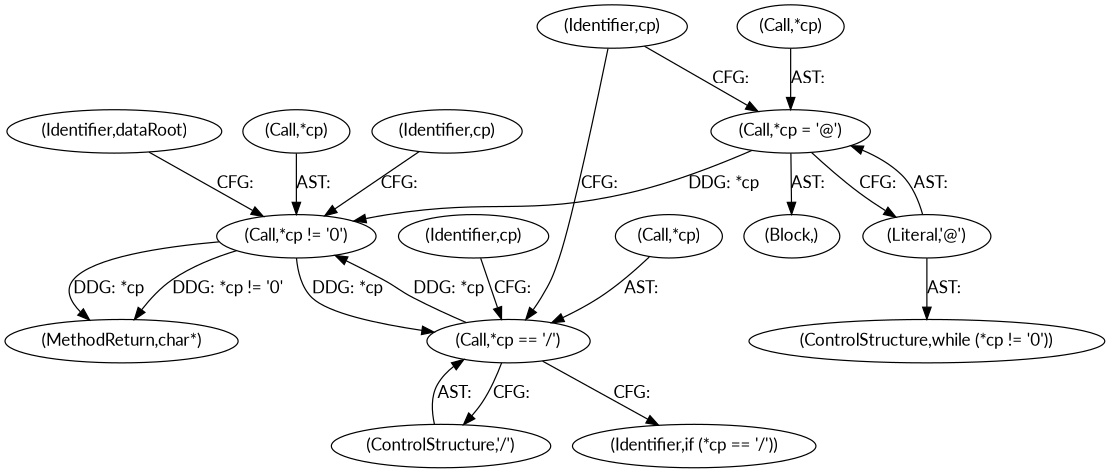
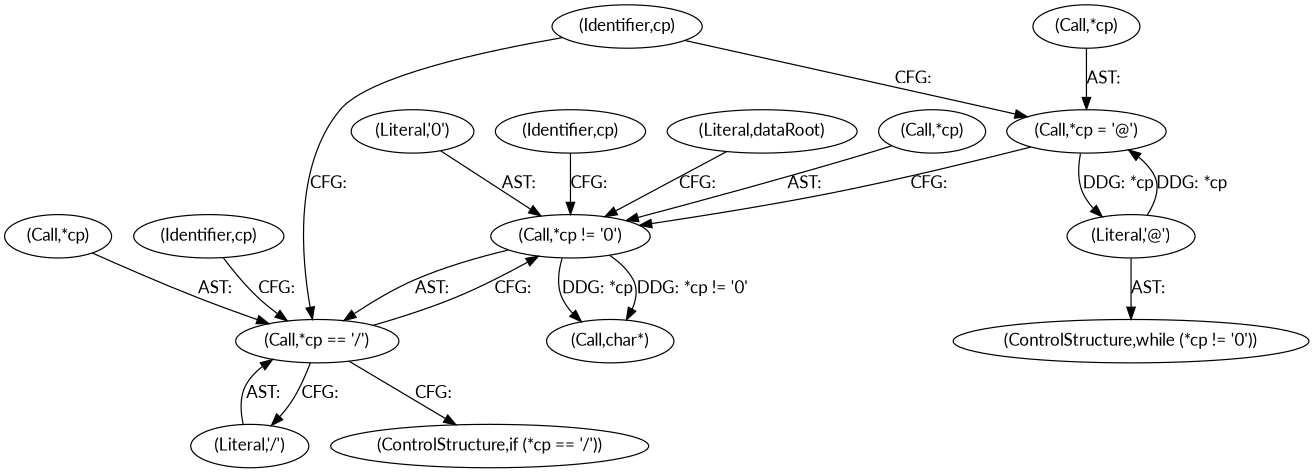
  digraph {
    fontname=Lato
    node [fontname=Lato]
    edge [fontname=Lato]
    n1 [label="(Call,*cp = '@')"]
    n2 [label="(Call,*cp != '\0')"]
-   n3 [label="(Block,)"]
    n4 [label="(Literal,'@')"]
    n5 [label="(Call,*cp == '/')"]
-   n6 [label="(MethodReturn,char*)"]
+   n6 [label="(Call,char*)"]
    n7 [label="(ControlStructure,while (*cp != '\0'))"]
-   n8 [label="(ControlStructure,'/')"]
-   n9 [label="(Identifier,if (*cp == '/'))"]
+   n8 [label="(Literal,'/')"]
+   n9 [label="(ControlStructure,if (*cp == '/'))"]
+   n10 [label="(Literal,'\0')"]
    n11 [label="(Call,*cp)"]
    n12 [label="(Identifier,cp)"]
    n13 [label="(Call,*cp)"]
-   n14 [label="(Identifier,dataRoot)"]
+   n14 [label="(Literal,dataRoot)"]
    n15 [label="(Identifier,cp)"]
    n16 [label="(Call,*cp)"]
    n17 [label="(Identifier,cp)"]
-   n1 -> n2 [label="DDG: *cp"]
-   n1 -> n3 [label="AST: "]
-   n1 -> n4 [label="CFG: "]
-   n2 -> n5 [label="DDG: *cp"]
+   n1 -> n2 [label="CFG: "]
+   n1 -> n4 [label="DDG: *cp"]
+   n2 -> n5 [label="AST: "]
    n2 -> n6 [label="DDG: *cp"]
    n2 -> n6 [label="DDG: *cp != '\0'"]
-   n4 -> n1 [label="AST: "]
+   n4 -> n1 [label="DDG: *cp"]
    n4 -> n7 [label="AST: "]
-   n5 -> n2 [label="DDG: *cp"]
+   n5 -> n2 [label="CFG: "]
    n5 -> n8 [label="CFG: "]
    n5 -> n9 [label="CFG: "]
    n8 -> n5 [label="AST: "]
+   n10 -> n2 [label="AST: "]
    n11 -> n5 [label="AST: "]
    n12 -> n2 [label="CFG: "]
    n13 -> n1 [label="AST: "]
    n14 -> n2 [label="CFG: "]
    n15 -> n5 [label="CFG: "]
    n16 -> n2 [label="AST: "]
    n17 -> n1 [label="CFG: "]
    n17 -> n5 [label="CFG: "]
  }
